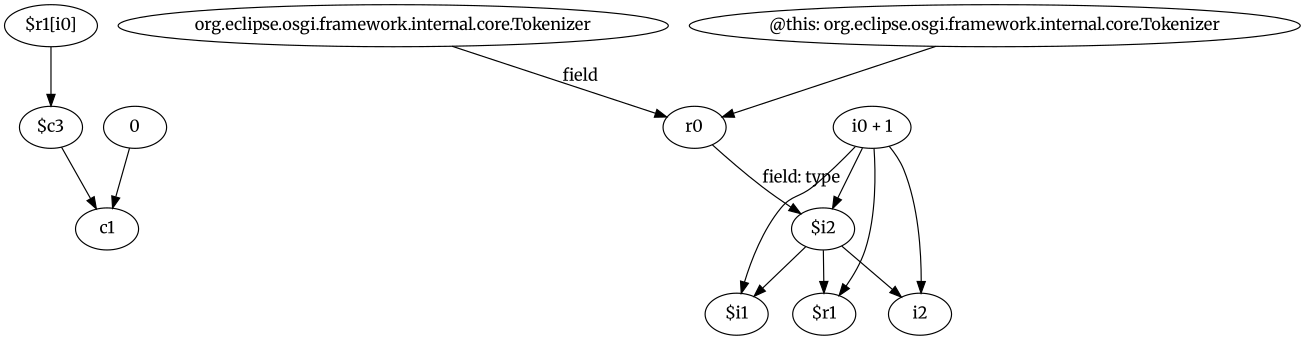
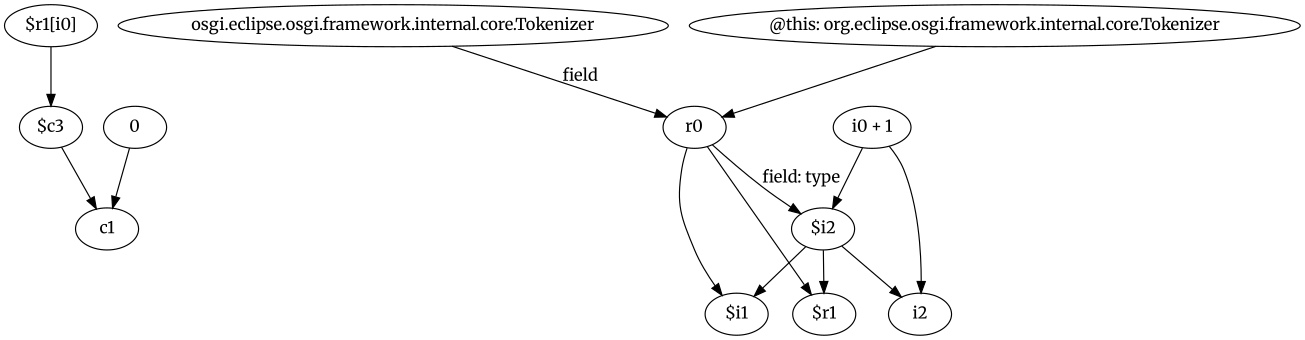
  digraph {
    fontname=Merriweather
    node [fontname=Merriweather]
    edge [fontname=Merriweather]
    n1 [label="$r1[i0]"]
    n2 [label="$c3"]
    n3 [label=c1]
    n4 [label="$i2"]
    n5 [label=i2]
    n6 [label="$r1"]
    n7 [label="$i1"]
    n8 [label="i0 + 1"]
    n9 [label=r0]
-   n10 [label="org.eclipse.osgi.framework.internal.core.Tokenizer"]
+   n10 [label="osgi.eclipse.osgi.framework.internal.core.Tokenizer"]
    n11 [label=0]
    n12 [label="@this: org.eclipse.osgi.framework.internal.core.Tokenizer"]
    n1 -> n2
    n2 -> n3
    n4 -> n5
    n4 -> n6
    n4 -> n7
    n8 -> n4
    n8 -> n5
-   n8 -> n6
-   n8 -> n7
+   n9 -> n6
+   n9 -> n7
    n9 -> n4 [label="field: type"]
    n10 -> n9 [label=field]
    n11 -> n3
    n12 -> n9
  }
